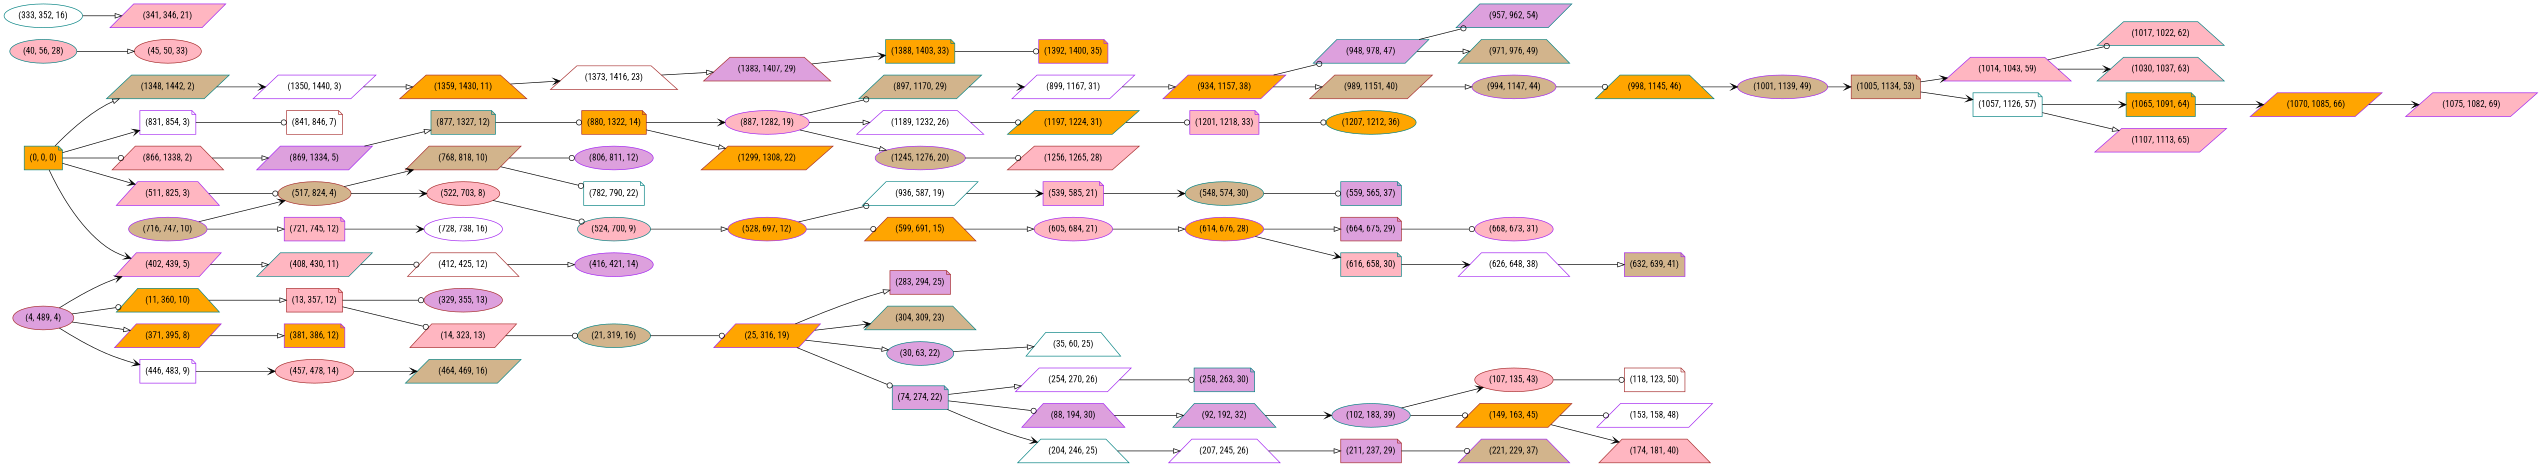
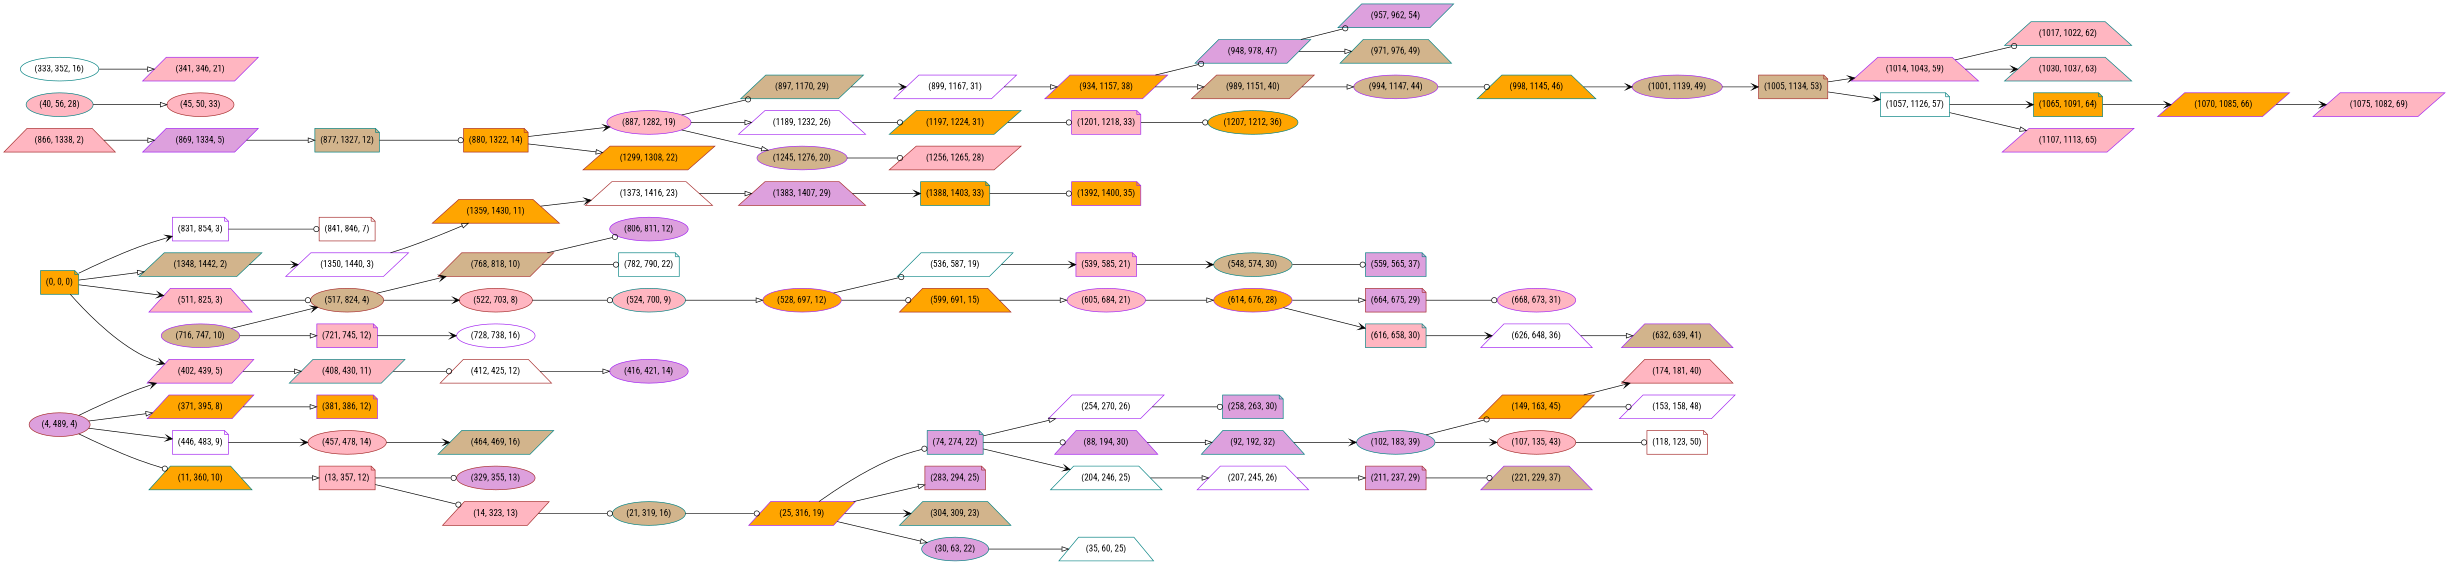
  digraph {
    fontname="Roboto Condensed"
    rankdir=LR
    node [color=purple fillcolor=lightpink fontname="Roboto Condensed" shape=parallelogram style=filled]
    edge [arrowhead=odot fontname="Roboto Condensed"]
    "(0, 0, 0)" [color=teal fillcolor=orange shape=note]
    "(511, 825, 3)" [shape=trapezium]
    "(831, 854, 3)" [fillcolor=white shape=note]
    "(866, 1338, 2)" [color=brown shape=trapezium]
    "(1348, 1442, 2)" [color=teal fillcolor=tan]
    "(402, 439, 5)"
    "(4, 489, 4)" [color=brown fillcolor=plum shape=ellipse]
    "(11, 360, 10)" [color=teal fillcolor=orange shape=trapezium]
    "(371, 395, 8)" [fillcolor=orange]
    "(446, 483, 9)" [fillcolor=white shape=note]
    "(517, 824, 4)" [color=brown fillcolor=tan shape=ellipse]
    "(841, 846, 7)" [color=brown fillcolor=white shape=note]
    "(869, 1334, 5)" [fillcolor=plum]
    "(1350, 1440, 3)" [fillcolor=white]
    "(13, 357, 12)" [color=brown shape=note]
    "(381, 386, 12)" [fillcolor=orange shape=note]
    "(408, 430, 11)" [color=teal]
    "(457, 478, 14)" [color=brown shape=ellipse]
    "(14, 323, 13)" [color=brown]
    "(329, 355, 13)" [color=brown fillcolor=plum shape=ellipse]
    "(21, 319, 16)" [color=teal fillcolor=tan shape=ellipse]
    "(25, 316, 19)" [fillcolor=orange]
    "(30, 63, 22)" [color=teal fillcolor=plum shape=ellipse]
    "(74, 274, 22)" [color=teal fillcolor=plum shape=note]
    "(283, 294, 25)" [color=brown fillcolor=plum shape=note]
    "(304, 309, 23)" [color=teal fillcolor=tan shape=trapezium]
    "(35, 60, 25)" [color=teal fillcolor=white shape=trapezium]
    "(88, 194, 30)" [fillcolor=plum shape=trapezium]
    "(204, 246, 25)" [color=teal fillcolor=white shape=trapezium]
    "(254, 270, 26)" [fillcolor=white]
    "(40, 56, 28)" [color=teal shape=ellipse]
    "(45, 50, 33)" [color=brown shape=ellipse]
    "(92, 192, 32)" [color=teal fillcolor=plum shape=trapezium]
    "(207, 245, 26)" [fillcolor=white shape=trapezium]
    "(258, 263, 30)" [color=teal fillcolor=plum shape=note]
    "(102, 183, 39)" [color=teal fillcolor=plum shape=ellipse]
    "(107, 135, 43)" [color=brown shape=ellipse]
    "(149, 163, 45)" [color=brown fillcolor=orange]
    "(118, 123, 50)" [color=brown fillcolor=white shape=note]
    "(174, 181, 40)" [color=brown shape=trapezium]
    "(153, 158, 48)" [fillcolor=white]
    "(211, 237, 29)" [color=brown fillcolor=plum shape=note]
    "(221, 229, 37)" [fillcolor=tan shape=trapezium]
    "(333, 352, 16)" [color=teal fillcolor=white shape=ellipse]
    "(341, 346, 21)"
    "(412, 425, 12)" [color=brown fillcolor=white shape=trapezium]
    "(416, 421, 14)" [fillcolor=plum shape=ellipse]
    "(464, 469, 16)" [color=teal fillcolor=tan]
    "(522, 703, 8)" [color=brown shape=ellipse]
    "(768, 818, 10)" [color=brown fillcolor=tan]
    "(524, 700, 9)" [color=teal shape=ellipse]
    "(716, 747, 10)" [fillcolor=tan shape=ellipse]
    "(721, 745, 12)" [shape=note]
    "(782, 790, 22)" [color=teal fillcolor=white shape=note]
    "(806, 811, 12)" [fillcolor=plum shape=ellipse]
    "(528, 697, 12)" [fillcolor=orange shape=ellipse]
-   "(536, 587, 19)" [color=teal fillcolor=white label="(936, 587, 19)"]
+   "(536, 587, 19)" [color=teal fillcolor=white]
    "(599, 691, 15)" [color=brown fillcolor=orange shape=trapezium]
    "(539, 585, 21)" [shape=note]
    "(605, 684, 21)" [shape=ellipse]
    "(548, 574, 30)" [color=teal fillcolor=tan shape=ellipse]
    "(559, 565, 37)" [color=teal fillcolor=plum shape=note]
    "(614, 676, 28)" [fillcolor=orange shape=ellipse]
    "(616, 658, 30)" [color=teal shape=note]
    "(664, 675, 29)" [color=brown fillcolor=plum shape=note]
-   "(626, 648, 38)" [fillcolor=white shape=trapezium]
+   "(626, 648, 38)" [fillcolor=white shape=trapezium label="(626, 648, 36)"]
    "(668, 673, 31)" [shape=ellipse]
-   "(632, 639, 41)" [fillcolor=tan shape=note]
+   "(632, 639, 41)" [fillcolor=tan shape=trapezium]
    "(728, 738, 16)" [fillcolor=white shape=ellipse]
    "(877, 1327, 12)" [color=teal fillcolor=tan shape=note]
    "(880, 1322, 14)" [color=brown fillcolor=orange shape=note]
    "(887, 1282, 19)" [shape=ellipse]
    "(1299, 1308, 22)" [color=brown fillcolor=orange]
    "(897, 1170, 29)" [color=teal fillcolor=tan]
    "(1189, 1232, 26)" [fillcolor=white shape=trapezium]
    "(1245, 1276, 20)" [fillcolor=tan shape=ellipse]
    "(899, 1167, 31)" [fillcolor=white]
    "(1197, 1224, 31)" [color=teal fillcolor=orange]
    "(1256, 1265, 28)" [color=brown]
    "(934, 1157, 38)" [fillcolor=orange]
    "(948, 978, 47)" [color=teal fillcolor=plum]
    "(989, 1151, 40)" [color=brown fillcolor=tan]
    "(957, 962, 54)" [color=teal fillcolor=plum]
    "(971, 976, 49)" [color=teal fillcolor=tan shape=trapezium]
    "(994, 1147, 44)" [fillcolor=tan shape=ellipse]
    "(998, 1145, 46)" [color=teal fillcolor=orange shape=trapezium]
    "(1001, 1139, 49)" [fillcolor=tan shape=ellipse]
    "(1005, 1134, 53)" [color=brown fillcolor=tan shape=note]
    "(1014, 1043, 59)" [shape=trapezium]
    "(1057, 1126, 57)" [color=teal fillcolor=white shape=note]
    "(1017, 1022, 62)" [color=teal shape=trapezium]
    "(1030, 1037, 63)" [color=teal shape=trapezium]
    "(1065, 1091, 64)" [color=teal fillcolor=orange shape=note]
    "(1107, 1113, 65)"
    "(1070, 1085, 66)" [fillcolor=orange]
    "(1075, 1082, 69)"
    "(1201, 1218, 33)" [shape=note]
    "(1207, 1212, 36)" [color=teal fillcolor=orange shape=ellipse]
    "(1359, 1430, 11)" [color=brown fillcolor=orange shape=trapezium]
    "(1373, 1416, 23)" [color=brown fillcolor=white shape=trapezium]
    "(1383, 1407, 29)" [color=brown fillcolor=plum shape=trapezium]
    "(1388, 1403, 33)" [color=teal fillcolor=orange shape=note]
    "(1392, 1400, 35)" [fillcolor=orange shape=note]
    "(0, 0, 0)" -> "(511, 825, 3)" [arrowhead=vee]
    "(0, 0, 0)" -> "(831, 854, 3)" [arrowhead=vee]
-   "(0, 0, 0)" -> "(866, 1338, 2)"
    "(0, 0, 0)" -> "(1348, 1442, 2)" [arrowhead=onormal]
    "(0, 0, 0)" -> "(402, 439, 5)" [arrowhead=vee]
    "(511, 825, 3)" -> "(517, 824, 4)"
    "(831, 854, 3)" -> "(841, 846, 7)"
    "(866, 1338, 2)" -> "(869, 1334, 5)" [arrowhead=onormal]
    "(1348, 1442, 2)" -> "(1350, 1440, 3)" [arrowhead=vee]
    "(402, 439, 5)" -> "(408, 430, 11)" [arrowhead=onormal]
    "(4, 489, 4)" -> "(402, 439, 5)" [arrowhead=vee]
    "(4, 489, 4)" -> "(11, 360, 10)"
    "(4, 489, 4)" -> "(371, 395, 8)" [arrowhead=onormal]
    "(4, 489, 4)" -> "(446, 483, 9)" [arrowhead=vee]
    "(11, 360, 10)" -> "(13, 357, 12)" [arrowhead=onormal]
    "(371, 395, 8)" -> "(381, 386, 12)" [arrowhead=onormal]
    "(446, 483, 9)" -> "(457, 478, 14)" [arrowhead=vee]
    "(517, 824, 4)" -> "(522, 703, 8)" [arrowhead=vee]
    "(517, 824, 4)" -> "(768, 818, 10)" [arrowhead=vee]
    "(869, 1334, 5)" -> "(877, 1327, 12)" [arrowhead=onormal]
    "(1350, 1440, 3)" -> "(1359, 1430, 11)" [arrowhead=onormal]
    "(13, 357, 12)" -> "(14, 323, 13)"
    "(13, 357, 12)" -> "(329, 355, 13)"
    "(408, 430, 11)" -> "(412, 425, 12)"
    "(457, 478, 14)" -> "(464, 469, 16)" [arrowhead=vee]
    "(14, 323, 13)" -> "(21, 319, 16)"
    "(21, 319, 16)" -> "(25, 316, 19)"
    "(25, 316, 19)" -> "(30, 63, 22)" [arrowhead=onormal]
    "(25, 316, 19)" -> "(74, 274, 22)"
    "(25, 316, 19)" -> "(283, 294, 25)" [arrowhead=onormal]
    "(25, 316, 19)" -> "(304, 309, 23)" [arrowhead=vee]
    "(30, 63, 22)" -> "(35, 60, 25)" [arrowhead=onormal]
    "(74, 274, 22)" -> "(88, 194, 30)"
    "(74, 274, 22)" -> "(204, 246, 25)" [arrowhead=vee]
    "(74, 274, 22)" -> "(254, 270, 26)" [arrowhead=onormal]
    "(88, 194, 30)" -> "(92, 192, 32)" [arrowhead=onormal]
    "(204, 246, 25)" -> "(207, 245, 26)" [arrowhead=onormal]
    "(254, 270, 26)" -> "(258, 263, 30)"
    "(40, 56, 28)" -> "(45, 50, 33)" [arrowhead=onormal]
    "(92, 192, 32)" -> "(102, 183, 39)" [arrowhead=vee]
    "(207, 245, 26)" -> "(211, 237, 29)" [arrowhead=onormal]
    "(102, 183, 39)" -> "(107, 135, 43)" [arrowhead=vee]
    "(102, 183, 39)" -> "(149, 163, 45)"
    "(107, 135, 43)" -> "(118, 123, 50)"
    "(149, 163, 45)" -> "(174, 181, 40)" [arrowhead=vee]
    "(149, 163, 45)" -> "(153, 158, 48)"
    "(211, 237, 29)" -> "(221, 229, 37)"
    "(333, 352, 16)" -> "(341, 346, 21)" [arrowhead=onormal]
    "(412, 425, 12)" -> "(416, 421, 14)" [arrowhead=onormal]
    "(522, 703, 8)" -> "(524, 700, 9)"
    "(768, 818, 10)" -> "(782, 790, 22)"
    "(768, 818, 10)" -> "(806, 811, 12)"
    "(524, 700, 9)" -> "(528, 697, 12)" [arrowhead=onormal]
    "(716, 747, 10)" -> "(517, 824, 4)" [arrowhead=vee]
    "(716, 747, 10)" -> "(721, 745, 12)" [arrowhead=onormal]
    "(721, 745, 12)" -> "(728, 738, 16)" [arrowhead=vee]
    "(528, 697, 12)" -> "(536, 587, 19)"
    "(528, 697, 12)" -> "(599, 691, 15)"
    "(536, 587, 19)" -> "(539, 585, 21)" [arrowhead=vee]
    "(599, 691, 15)" -> "(605, 684, 21)" [arrowhead=onormal]
    "(539, 585, 21)" -> "(548, 574, 30)" [arrowhead=vee]
    "(605, 684, 21)" -> "(614, 676, 28)" [arrowhead=onormal]
    "(548, 574, 30)" -> "(559, 565, 37)"
    "(614, 676, 28)" -> "(616, 658, 30)" [arrowhead=vee]
    "(614, 676, 28)" -> "(664, 675, 29)" [arrowhead=onormal]
    "(616, 658, 30)" -> "(626, 648, 38)" [arrowhead=vee]
    "(664, 675, 29)" -> "(668, 673, 31)"
    "(626, 648, 38)" -> "(632, 639, 41)" [arrowhead=onormal]
    "(877, 1327, 12)" -> "(880, 1322, 14)"
    "(880, 1322, 14)" -> "(887, 1282, 19)" [arrowhead=vee]
    "(880, 1322, 14)" -> "(1299, 1308, 22)" [arrowhead=onormal]
    "(887, 1282, 19)" -> "(897, 1170, 29)"
    "(887, 1282, 19)" -> "(1189, 1232, 26)" [arrowhead=onormal]
    "(887, 1282, 19)" -> "(1245, 1276, 20)" [arrowhead=onormal]
    "(897, 1170, 29)" -> "(899, 1167, 31)" [arrowhead=vee]
    "(1189, 1232, 26)" -> "(1197, 1224, 31)"
    "(1245, 1276, 20)" -> "(1256, 1265, 28)"
    "(899, 1167, 31)" -> "(934, 1157, 38)" [arrowhead=onormal]
    "(1197, 1224, 31)" -> "(1201, 1218, 33)"
    "(934, 1157, 38)" -> "(948, 978, 47)"
    "(934, 1157, 38)" -> "(989, 1151, 40)" [arrowhead=onormal]
    "(948, 978, 47)" -> "(957, 962, 54)"
    "(948, 978, 47)" -> "(971, 976, 49)" [arrowhead=onormal]
    "(989, 1151, 40)" -> "(994, 1147, 44)" [arrowhead=onormal]
    "(994, 1147, 44)" -> "(998, 1145, 46)"
    "(998, 1145, 46)" -> "(1001, 1139, 49)" [arrowhead=vee]
    "(1001, 1139, 49)" -> "(1005, 1134, 53)" [arrowhead=vee]
    "(1005, 1134, 53)" -> "(1014, 1043, 59)" [arrowhead=vee]
    "(1005, 1134, 53)" -> "(1057, 1126, 57)" [arrowhead=vee]
    "(1014, 1043, 59)" -> "(1017, 1022, 62)"
    "(1014, 1043, 59)" -> "(1030, 1037, 63)" [arrowhead=vee]
    "(1057, 1126, 57)" -> "(1065, 1091, 64)" [arrowhead=vee]
    "(1057, 1126, 57)" -> "(1107, 1113, 65)" [arrowhead=onormal]
    "(1065, 1091, 64)" -> "(1070, 1085, 66)" [arrowhead=vee]
    "(1070, 1085, 66)" -> "(1075, 1082, 69)" [arrowhead=vee]
    "(1201, 1218, 33)" -> "(1207, 1212, 36)"
    "(1359, 1430, 11)" -> "(1373, 1416, 23)" [arrowhead=vee]
    "(1373, 1416, 23)" -> "(1383, 1407, 29)" [arrowhead=onormal]
    "(1383, 1407, 29)" -> "(1388, 1403, 33)" [arrowhead=vee]
    "(1388, 1403, 33)" -> "(1392, 1400, 35)"
  }
